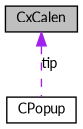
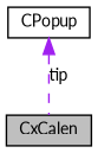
  digraph {
    fontname=Lato
    node [color=black fontname=Lato fontsize=10 shape=record style=filled]
    n1 [fillcolor=grey75 fontcolor=black height=0.2 label=CxCalen width=0.4]
    n2 [fillcolor=white height=0.2 label=CPopup width=0.4]
-   n1 -> n2 [color=purple dir=back fontname=Lato fontsize=10 label=tip labelfontname=FreeSans labelfontsize=10 style=dashed]
+   n2 -> n1 [color=purple dir=back fontname=Lato fontsize=10 label=tip labelfontname=FreeSans labelfontsize=10 style=dashed]
  }
